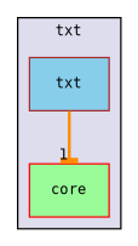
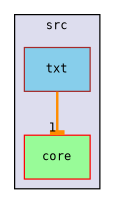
  digraph {
    compound=true
    fontname="DejaVu Sans Mono"
    node [fontname="DejaVu Sans Mono" fontsize=10 shape=box style=filled]
    n1 [label=core fillcolor=palegreen color=red]
    n2 [fillcolor=skyblue label=txt pencolor=black color=brown]
    subgraph cluster_1 {
      bgcolor="#ddddee"
      fontsize=10
-     label=txt
+     label=src
      pencolor=black
      n1
      n2
    }
    n2 -> n1 [headlabel=1 labeldistance=1.5 labelfontname=Helvetica labelfontsize=10 color=darkorange style=bold arrowhead=tee fontname="DejaVu Sans Mono"]
  }
